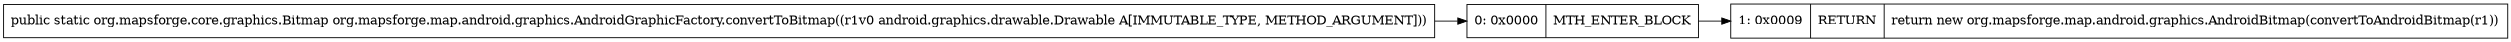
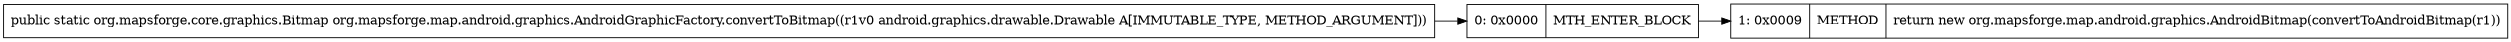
  digraph {
    rankdir=LR
    node [shape=record]
    n1 [label="{0\:\ 0x0000|MTH_ENTER_BLOCK\l}"]
-   n2 [label="{1\:\ 0x0009|RETURN\l|return new org.mapsforge.map.android.graphics.AndroidBitmap(convertToAndroidBitmap(r1))\l}"]
+   n2 [label="{1\:\ 0x0009|METHOD\l|return new org.mapsforge.map.android.graphics.AndroidBitmap(convertToAndroidBitmap(r1))\l}"]
    n3 [label="{public static org.mapsforge.core.graphics.Bitmap org.mapsforge.map.android.graphics.AndroidGraphicFactory.convertToBitmap((r1v0 android.graphics.drawable.Drawable A[IMMUTABLE_TYPE, METHOD_ARGUMENT])) }"]
    n1 -> n2
    n3 -> n1
  }
